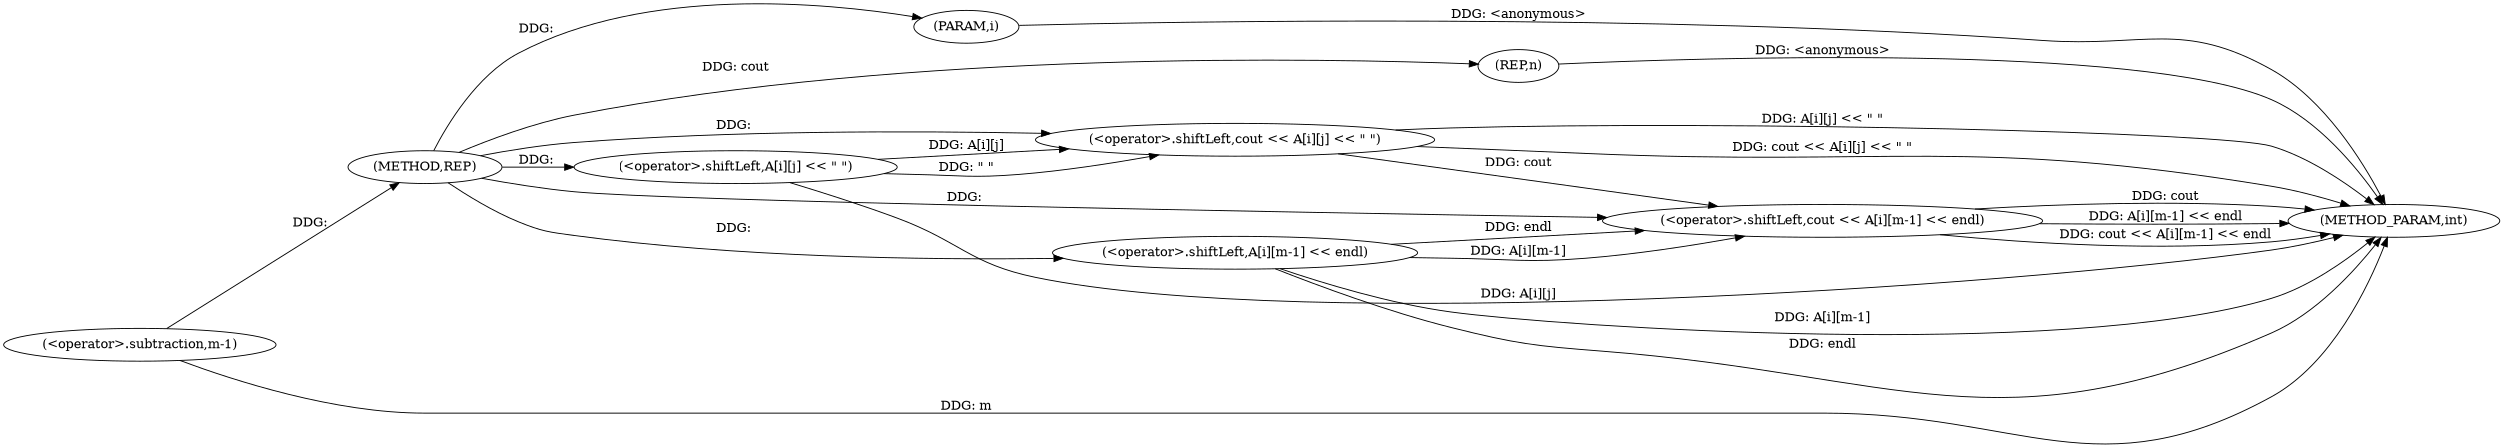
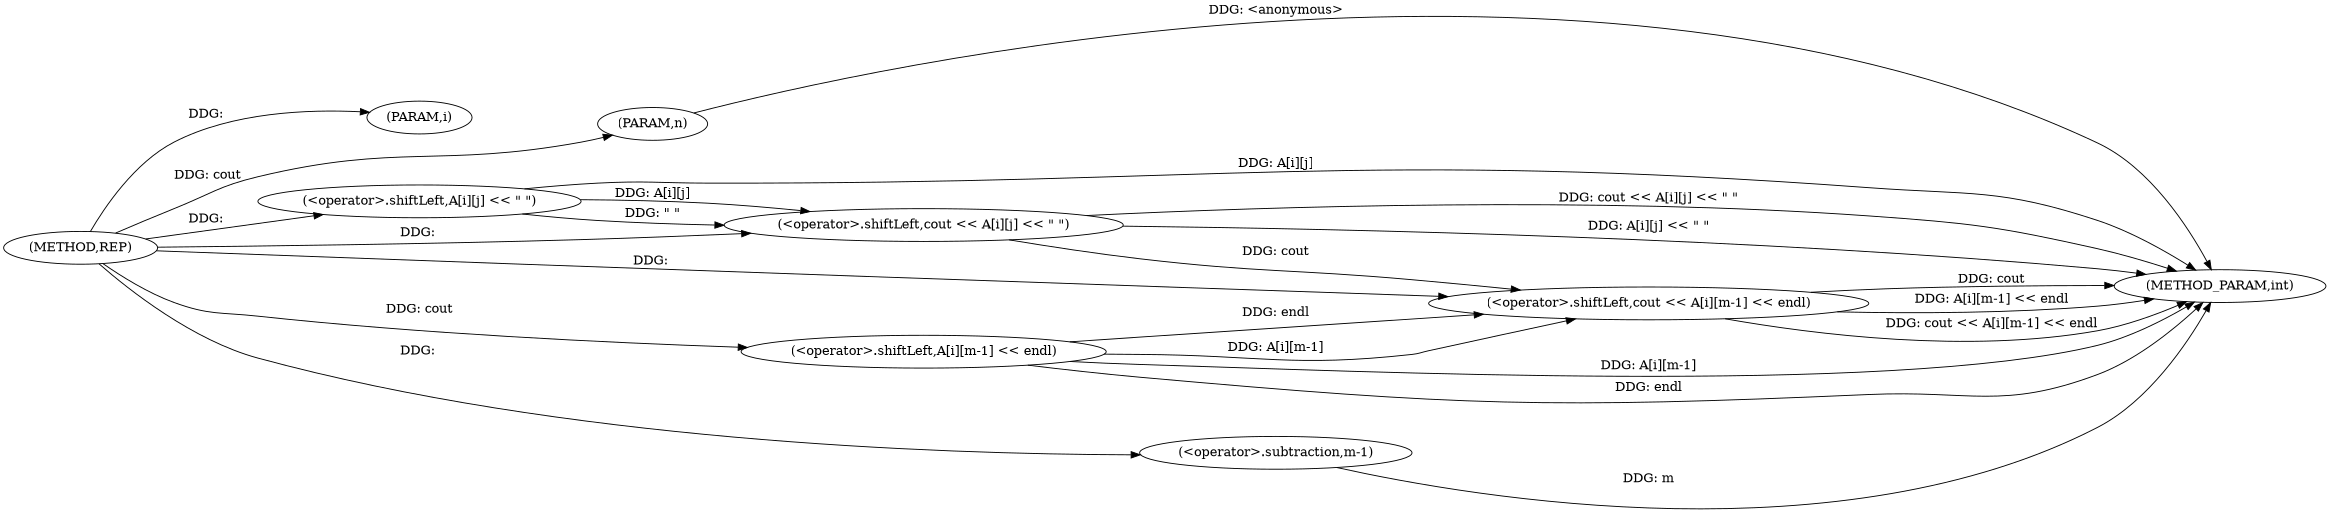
  digraph {
    rankdir=LR
    n1 [label="(METHOD,REP)"]
    n2 [label="(PARAM,i)"]
-   n3 [label="(REP,n)"]
+   n3 [label="(PARAM,n)"]
    n4 [label="(<operator>.shiftLeft,cout << A[i][j] << \" \")"]
    n5 [label="(<operator>.shiftLeft,cout << A[i][m-1] << endl)"]
    n6 [label="(<operator>.shiftLeft,A[i][j] << \" \")"]
    n7 [label="(<operator>.shiftLeft,A[i][m-1] << endl)"]
    n8 [label="(<operator>.subtraction,m-1)"]
    n9 [label="(METHOD_PARAM,int)"]
    n1 -> n2 [label="DDG: "]
    n1 -> n3 [label="DDG: cout"]
    n1 -> n4 [label="DDG: "]
    n1 -> n5 [label="DDG: "]
    n1 -> n6 [label="DDG: "]
-   n1 -> n7 [label="DDG: "]
-   n8 -> n1 [label="DDG: "]
-   n2 -> n9 [label="DDG: <anonymous>"]
+   n1 -> n7 [label="DDG: cout"]
+   n1 -> n8 [label="DDG: "]
    n3 -> n9 [label="DDG: <anonymous>"]
    n4 -> n5 [label="DDG: cout"]
    n4 -> n9 [label="DDG: A[i][j] << \" \""]
    n4 -> n9 [label="DDG: cout << A[i][j] << \" \""]
    n5 -> n9 [label="DDG: cout"]
    n5 -> n9 [label="DDG: A[i][m-1] << endl"]
    n5 -> n9 [label="DDG: cout << A[i][m-1] << endl"]
    n6 -> n4 [label="DDG: A[i][j]"]
    n6 -> n4 [label="DDG: \" \""]
    n6 -> n9 [label="DDG: A[i][j]"]
    n7 -> n5 [label="DDG: endl"]
    n7 -> n5 [label="DDG: A[i][m-1]"]
    n7 -> n9 [label="DDG: A[i][m-1]"]
    n7 -> n9 [label="DDG: endl"]
    n8 -> n9 [label="DDG: m"]
  }
